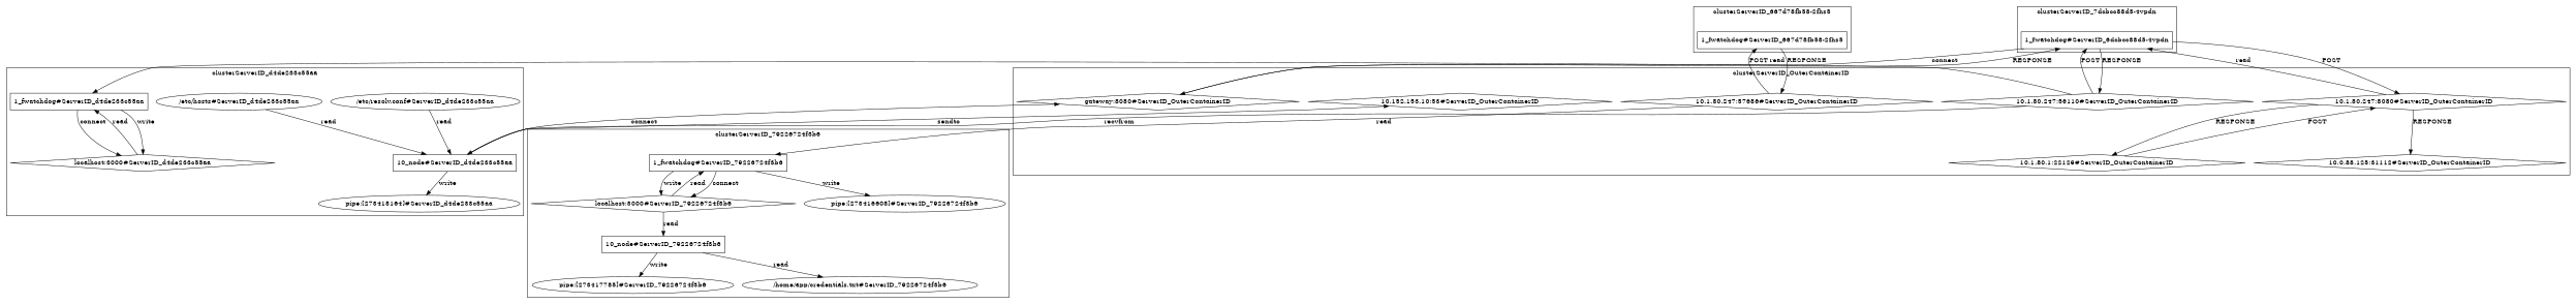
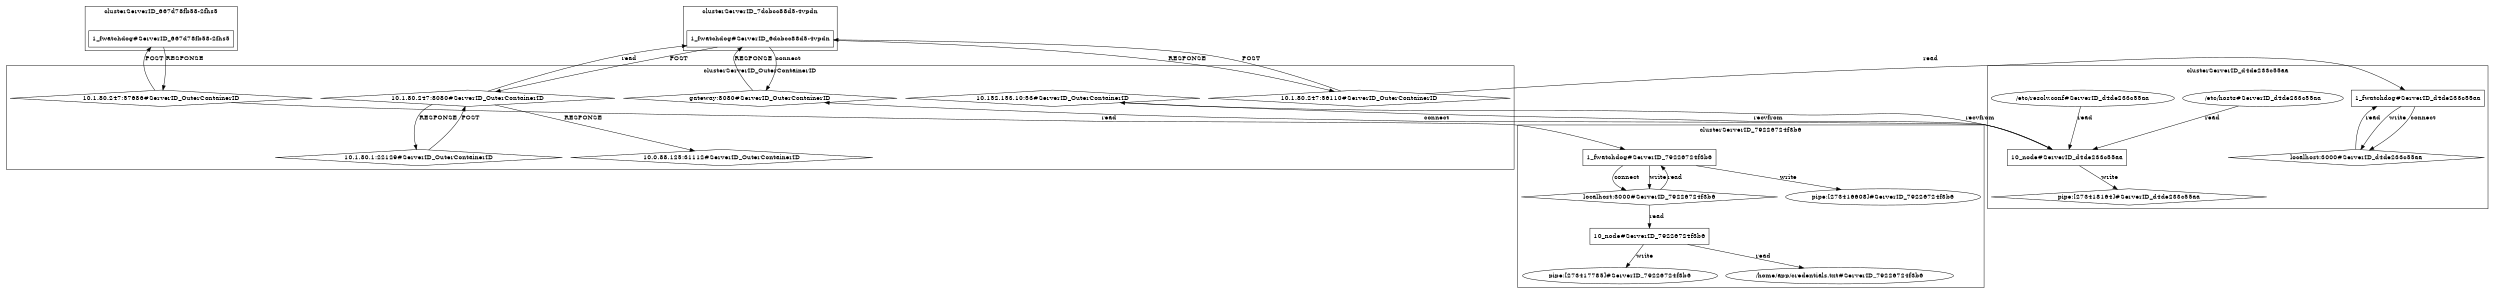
  digraph {
    node [shape=diamond]
    "1_fwatchdog#ServerID_667d78fb58-2fhs5" [shape=box]
    "1_fwatchdog#ServerID_6dcbcc88d5-4vpdn" [shape=box]
    "1_fwatchdog#ServerID_79226724f3b6" [shape=box]
    "localhost:3000#ServerID_79226724f3b6"
    "10_node#ServerID_79226724f3b6" [shape=box]
    "pipe:[273417785]#ServerID_79226724f3b6" [shape=ellipse]
    "/home/app/credentials.txt#ServerID_79226724f3b6" [shape=ellipse]
    "pipe:[273416608]#ServerID_79226724f3b6" [shape=ellipse]
    "gateway:8080#ServerID_OuterContainerID"
    "10.1.80.247:8080#ServerID_OuterContainerID"
    "10.1.80.247:56110#ServerID_OuterContainerID"
    "10.1.80.247:57686#ServerID_OuterContainerID"
    n13 [label="10.152.153.10:53#ServerID_OuterContainerID"]
    "10.1.80.1:22129#ServerID_OuterContainerID"
    "10.0.88.125:31112#ServerID_OuterContainerID"
    "1_fwatchdog#ServerID_d4de233c55aa" [shape=box]
    "localhost:3000#ServerID_d4de233c55aa"
    "10_node#ServerID_d4de233c55aa" [shape=box]
-   "pipe:[273418164]#ServerID_d4de233c55aa" [shape=ellipse]
+   "pipe:[273418164]#ServerID_d4de233c55aa"
    "/etc/hosts#ServerID_d4de233c55aa" [shape=ellipse]
    "/etc/resolv.conf#ServerID_d4de233c55aa" [shape=ellipse]
    subgraph cluster_1 {
      label="clusterServerID_667d78fb58-2fhs5"
      "1_fwatchdog#ServerID_667d78fb58-2fhs5"
    }
    subgraph cluster_2 {
      label="clusterServerID_7dcbcc88d5-4vpdn"
      "1_fwatchdog#ServerID_6dcbcc88d5-4vpdn"
    }
    subgraph cluster_3 {
      label=clusterServerID_79226724f3b6
      "1_fwatchdog#ServerID_79226724f3b6"
      "localhost:3000#ServerID_79226724f3b6"
      "10_node#ServerID_79226724f3b6"
      "pipe:[273417785]#ServerID_79226724f3b6"
      "/home/app/credentials.txt#ServerID_79226724f3b6"
      "pipe:[273416608]#ServerID_79226724f3b6"
    }
    subgraph cluster_4 {
      label=clusterServerID_OuterContainerID
      "gateway:8080#ServerID_OuterContainerID"
      "10.1.80.247:8080#ServerID_OuterContainerID"
      "10.1.80.247:56110#ServerID_OuterContainerID"
      "10.1.80.247:57686#ServerID_OuterContainerID"
      n13
      "10.1.80.1:22129#ServerID_OuterContainerID"
      "10.0.88.125:31112#ServerID_OuterContainerID"
    }
    subgraph cluster_5 {
      label=clusterServerID_d4de233c55aa
      "1_fwatchdog#ServerID_d4de233c55aa"
      "localhost:3000#ServerID_d4de233c55aa"
      "10_node#ServerID_d4de233c55aa"
      "pipe:[273418164]#ServerID_d4de233c55aa"
      "/etc/hosts#ServerID_d4de233c55aa"
      "/etc/resolv.conf#ServerID_d4de233c55aa"
    }
    "1_fwatchdog#ServerID_667d78fb58-2fhs5" -> "10.1.80.247:57686#ServerID_OuterContainerID" [label=RESPONSE]
    "1_fwatchdog#ServerID_6dcbcc88d5-4vpdn" -> "gateway:8080#ServerID_OuterContainerID" [label=connect]
    "1_fwatchdog#ServerID_6dcbcc88d5-4vpdn" -> "10.1.80.247:8080#ServerID_OuterContainerID" [label=POST]
    "1_fwatchdog#ServerID_6dcbcc88d5-4vpdn" -> "10.1.80.247:56110#ServerID_OuterContainerID" [label=RESPONSE]
    "1_fwatchdog#ServerID_79226724f3b6" -> "localhost:3000#ServerID_79226724f3b6" [label=connect]
    "1_fwatchdog#ServerID_79226724f3b6" -> "localhost:3000#ServerID_79226724f3b6" [label=write]
    "1_fwatchdog#ServerID_79226724f3b6" -> "pipe:[273416608]#ServerID_79226724f3b6" [label=write]
    "localhost:3000#ServerID_79226724f3b6" -> "1_fwatchdog#ServerID_79226724f3b6" [label=read]
    "localhost:3000#ServerID_79226724f3b6" -> "10_node#ServerID_79226724f3b6" [label=read]
    "10_node#ServerID_79226724f3b6" -> "pipe:[273417785]#ServerID_79226724f3b6" [label=write]
    "10_node#ServerID_79226724f3b6" -> "/home/app/credentials.txt#ServerID_79226724f3b6" [label=read]
    "gateway:8080#ServerID_OuterContainerID" -> "1_fwatchdog#ServerID_6dcbcc88d5-4vpdn" [label=RESPONSE]
    "10.1.80.247:8080#ServerID_OuterContainerID" -> "1_fwatchdog#ServerID_6dcbcc88d5-4vpdn" [label=read]
    "10.1.80.247:8080#ServerID_OuterContainerID" -> "10.1.80.1:22129#ServerID_OuterContainerID" [label=RESPONSE]
    "10.1.80.247:8080#ServerID_OuterContainerID" -> "10.0.88.125:31112#ServerID_OuterContainerID" [label=RESPONSE]
    "10.1.80.247:56110#ServerID_OuterContainerID" -> "1_fwatchdog#ServerID_6dcbcc88d5-4vpdn" [label=POST]
    "10.1.80.247:56110#ServerID_OuterContainerID" -> "1_fwatchdog#ServerID_d4de233c55aa" [label=read]
    "10.1.80.247:57686#ServerID_OuterContainerID" -> "1_fwatchdog#ServerID_667d78fb58-2fhs5" [label=POST]
    "10.1.80.247:57686#ServerID_OuterContainerID" -> "1_fwatchdog#ServerID_79226724f3b6" [label=read]
-   "10.1.80.247:56110#ServerID_OuterContainerID" -> "10_node#ServerID_d4de233c55aa" [label=recvfrom]
+   n13 -> "10_node#ServerID_d4de233c55aa" [label=recvfrom]
    "10.1.80.1:22129#ServerID_OuterContainerID" -> "10.1.80.247:8080#ServerID_OuterContainerID" [label=POST]
    "1_fwatchdog#ServerID_d4de233c55aa" -> "localhost:3000#ServerID_d4de233c55aa" [label=write]
    "1_fwatchdog#ServerID_d4de233c55aa" -> "localhost:3000#ServerID_d4de233c55aa" [label=connect]
    "localhost:3000#ServerID_d4de233c55aa" -> "1_fwatchdog#ServerID_d4de233c55aa" [label=read]
    "10_node#ServerID_d4de233c55aa" -> "gateway:8080#ServerID_OuterContainerID" [label=connect]
-   "10_node#ServerID_d4de233c55aa" -> n13 [label=sendto]
+   "10_node#ServerID_d4de233c55aa" -> n13 [label=recvfrom]
    "10_node#ServerID_d4de233c55aa" -> "pipe:[273418164]#ServerID_d4de233c55aa" [label=write]
    "/etc/hosts#ServerID_d4de233c55aa" -> "10_node#ServerID_d4de233c55aa" [label=read]
    "/etc/resolv.conf#ServerID_d4de233c55aa" -> "10_node#ServerID_d4de233c55aa" [label=read]
  }
